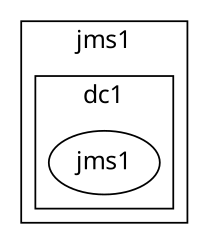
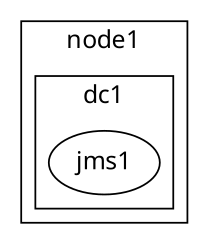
  digraph {
    concentrate=true
    fontname=Verdana
    nodesep=1.0
    ranksep="1.5 equally"
    splines=true
    n1 [fontname=verdana label=jms1]
    subgraph cluster_1 {
-     label=jms1
+     label=node1
      subgraph cluster_2 {
        label=dc1
        n1
      }
    }
  }
